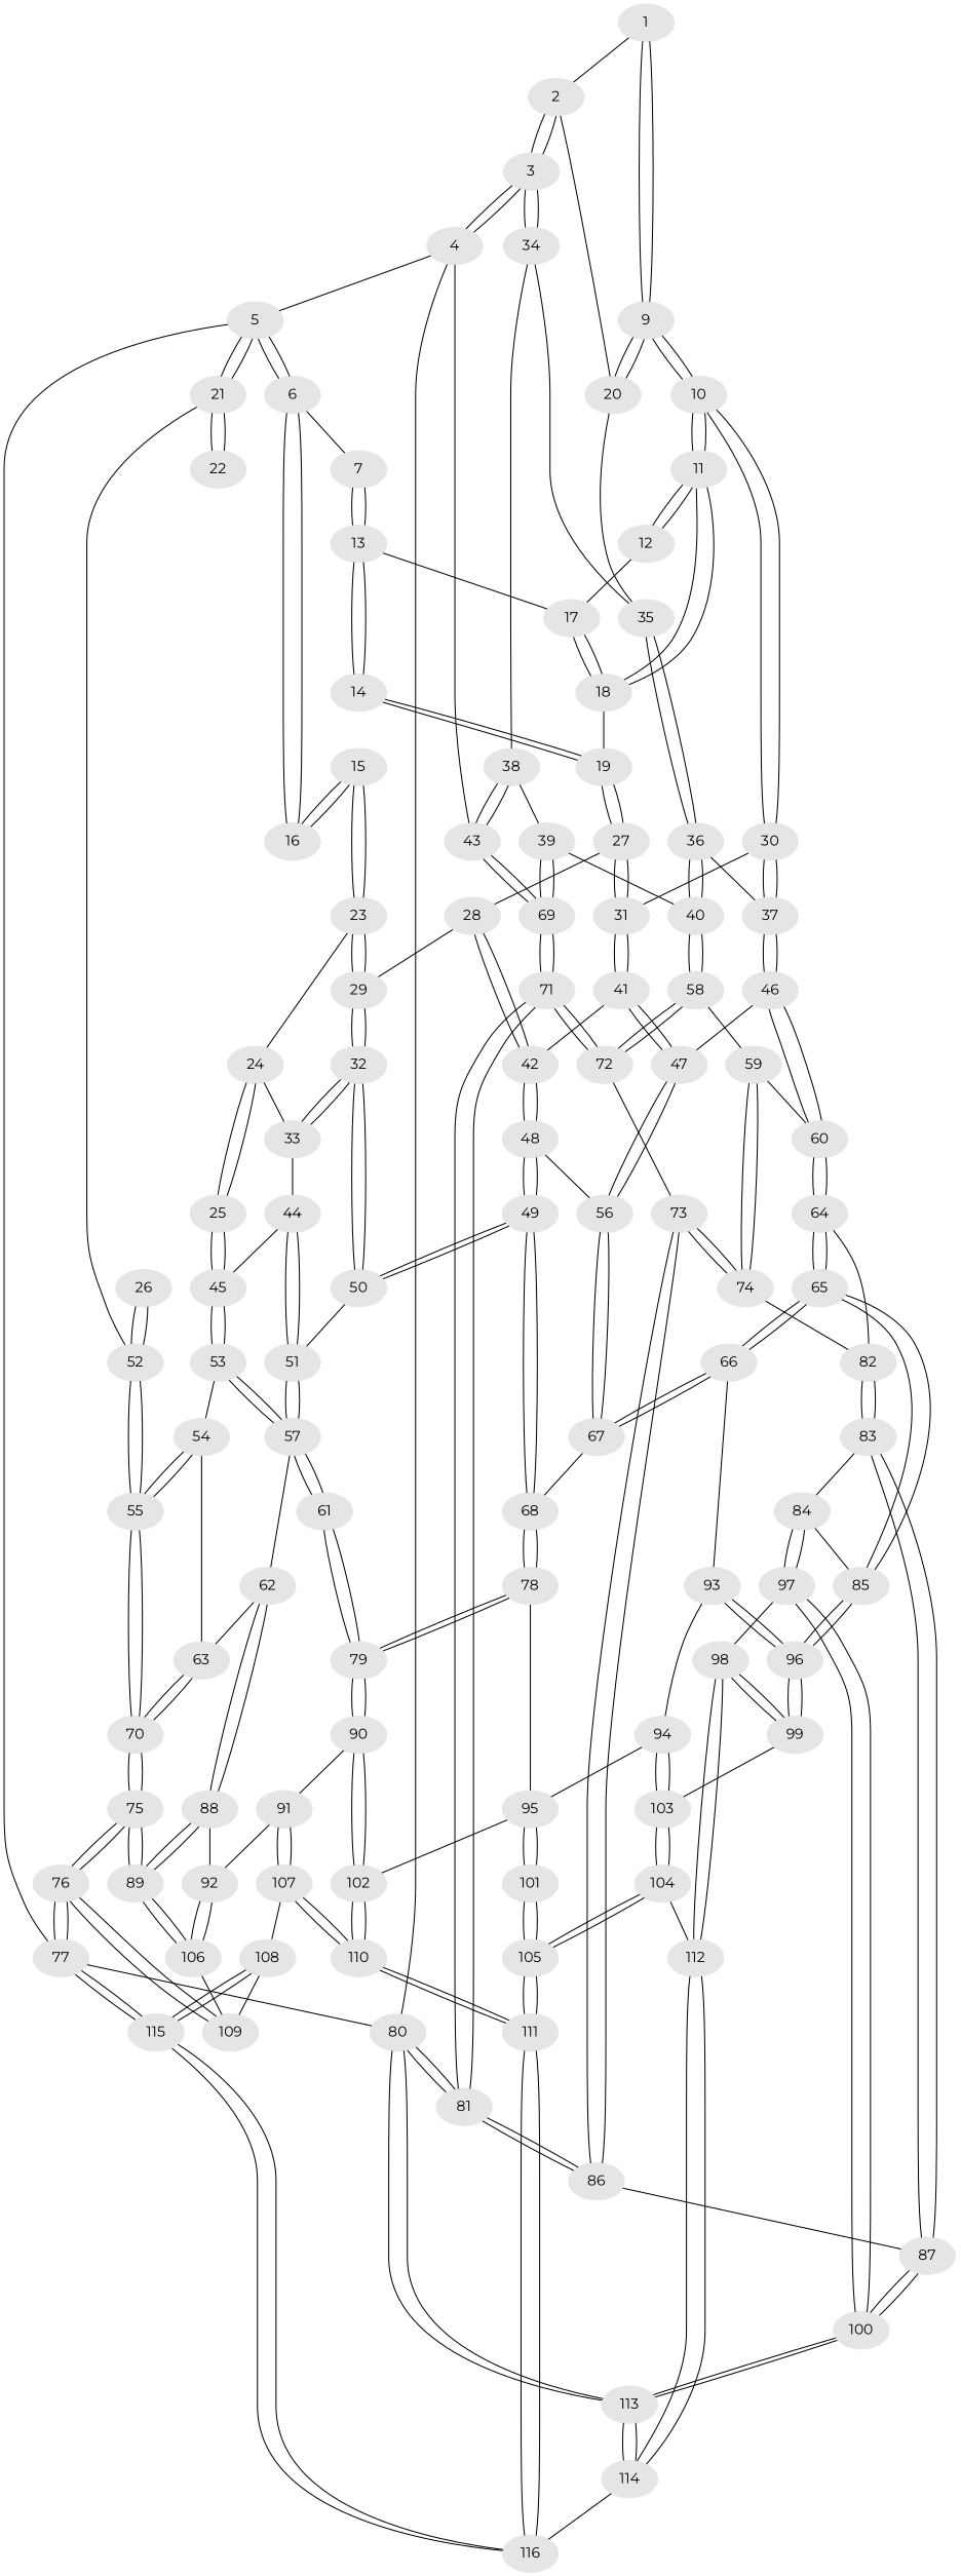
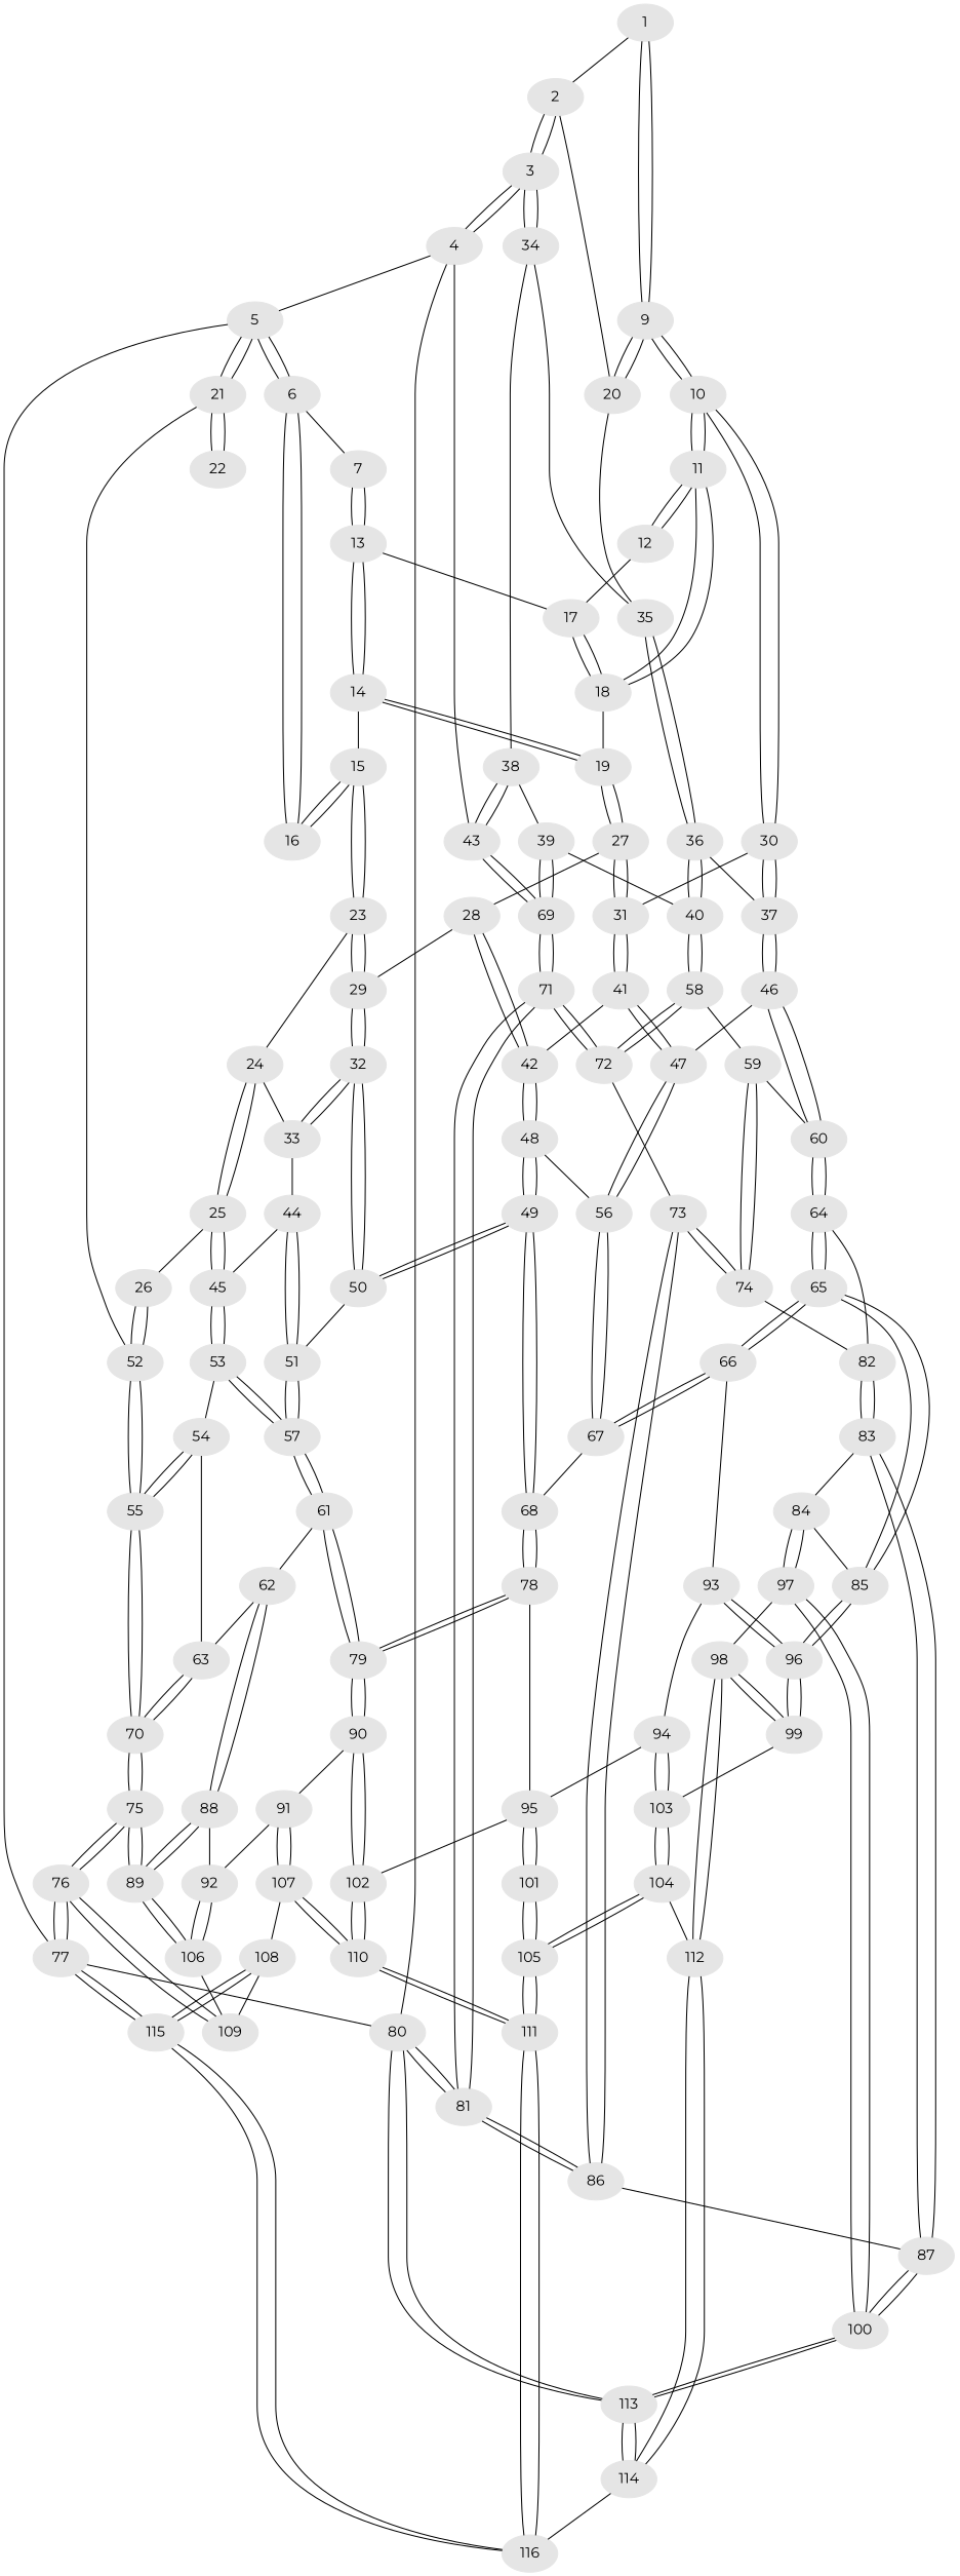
  graph {
    fontname=Montserrat
    node [color=gray90 fontname=Montserrat style=filled]
    edge [fontname=Montserrat]
    1
    2
    9
    3
    20
    10
    4
    34
    35
    5
    43
    80
    38
    6
    21
    77
    69
    81
    113
    7
    16
    22
    52
    115
    13
    17
    14
    12
    11
    30
    18
    31
    37
    19
    15
    23
    27
    24
    29
    28
    36
    55
    26
    25
    33
    32
    45
    44
    53
    42
    41
    48
    50
    46
    47
    51
    39
    40
    58
    60
    71
    59
    72
    56
    49
    57
    54
    64
    67
    68
    78
    61
    70
    63
    75
    62
    79
    74
    73
    82
    65
    88
    90
    89
    92
    66
    85
    83
    93
    96
    94
    95
    76
    86
    87
    109
    106
    116
    102
    101
    91
    114
    84
    97
    100
    98
    99
    107
    110
    108
    103
    104
    105
    112
    111
    1 -- 2
    1 -- 9
    1 -- 9
    2 -- 3
    2 -- 3
    2 -- 20
    9 -- 20
    9 -- 20
    9 -- 10
    9 -- 10
    3 -- 4
    3 -- 4
    3 -- 34
    3 -- 34
    20 -- 35
    10 -- 11
    10 -- 11
    10 -- 30
    10 -- 30
    4 -- 5
    4 -- 43
    4 -- 80
    34 -- 35
    34 -- 38
    35 -- 36
    35 -- 36
    5 -- 6
    5 -- 6
    5 -- 21
    5 -- 21
    5 -- 77
    43 -- 69
    43 -- 69
    80 -- 81
    80 -- 81
    80 -- 113
    80 -- 113
    38 -- 43
    38 -- 43
    38 -- 39
    6 -- 7
    6 -- 16
    6 -- 16
    21 -- 22
    21 -- 22
    21 -- 52
    77 -- 80
    77 -- 115
    77 -- 115
    69 -- 71
    69 -- 71
    81 -- 86
    81 -- 86
    113 -- 114
    113 -- 114
    7 -- 13
    7 -- 13
    52 -- 55
    52 -- 55
    115 -- 116
    115 -- 116
    13 -- 17
    13 -- 14
    13 -- 14
    17 -- 18
    17 -- 18
    14 -- 19
    14 -- 19
+   14 -- 15
    12 -- 17
    11 -- 12
    11 -- 12
    11 -- 18
    11 -- 18
    30 -- 31
    30 -- 37
    30 -- 37
    18 -- 19
    31 -- 41
    31 -- 41
    37 -- 46
    37 -- 46
    19 -- 27
    19 -- 27
    15 -- 16
    15 -- 16
    15 -- 23
    15 -- 23
    23 -- 24
    23 -- 29
    23 -- 29
    27 -- 31
    27 -- 31
    27 -- 28
    24 -- 25
    24 -- 25
    24 -- 33
    29 -- 32
    29 -- 32
    28 -- 29
    28 -- 42
    28 -- 42
    36 -- 37
    36 -- 40
    36 -- 40
    55 -- 70
    55 -- 70
    26 -- 52
    26 -- 52
+   25 -- 26
    25 -- 45
    25 -- 45
    33 -- 44
    32 -- 33
    32 -- 33
    32 -- 50
    32 -- 50
    45 -- 53
    45 -- 53
    44 -- 45
    44 -- 51
    44 -- 51
    53 -- 57
    53 -- 57
    53 -- 54
    42 -- 48
    42 -- 48
    41 -- 42
    41 -- 47
    41 -- 47
    48 -- 56
    48 -- 49
    48 -- 49
    50 -- 51
    46 -- 47
    46 -- 60
    46 -- 60
    47 -- 56
    47 -- 56
    51 -- 57
    51 -- 57
    39 -- 69
    39 -- 69
    39 -- 40
    40 -- 58
    40 -- 58
    58 -- 59
    58 -- 72
    58 -- 72
    60 -- 64
    60 -- 64
    71 -- 81
    71 -- 81
    71 -- 72
    71 -- 72
    59 -- 60
    59 -- 74
    59 -- 74
    72 -- 73
    56 -- 67
    56 -- 67
    49 -- 50
    49 -- 50
    49 -- 68
    49 -- 68
    57 -- 61
    57 -- 61
    54 -- 55
    54 -- 55
    54 -- 63
    64 -- 82
    64 -- 65
    64 -- 65
    67 -- 68
    68 -- 78
    68 -- 78
    78 -- 79
    78 -- 79
    78 -- 95
-   57 -- 62
+   61 -- 62
    61 -- 79
    61 -- 79
    70 -- 75
    70 -- 75
    63 -- 70
    63 -- 70
    75 -- 89
    75 -- 89
    75 -- 76
    75 -- 76
    62 -- 63
    62 -- 88
    62 -- 88
    79 -- 90
    79 -- 90
    74 -- 82
    73 -- 74
    73 -- 74
    73 -- 86
    73 -- 86
    82 -- 83
    82 -- 83
    65 -- 66
    65 -- 66
    65 -- 85
    65 -- 85
    88 -- 89
    88 -- 89
    88 -- 92
    90 -- 102
    90 -- 102
    90 -- 91
    89 -- 106
    89 -- 106
    92 -- 106
    92 -- 106
    66 -- 67
    66 -- 67
    66 -- 93
    85 -- 96
    85 -- 96
    83 -- 87
    83 -- 87
    83 -- 84
    93 -- 96
    93 -- 96
    93 -- 94
    96 -- 99
    96 -- 99
    94 -- 95
    94 -- 103
    94 -- 103
    95 -- 102
    95 -- 101
    95 -- 101
    76 -- 77
    76 -- 77
    76 -- 109
    76 -- 109
    86 -- 87
    87 -- 100
    87 -- 100
    106 -- 109
    102 -- 110
    102 -- 110
    101 -- 105
    101 -- 105
    91 -- 92
    91 -- 107
    91 -- 107
    114 -- 116
    84 -- 85
    84 -- 97
    84 -- 97
    97 -- 100
    97 -- 100
    97 -- 98
    100 -- 113
    100 -- 113
    98 -- 99
    98 -- 99
    98 -- 112
    98 -- 112
    99 -- 103
    107 -- 110
    107 -- 110
    107 -- 108
    110 -- 111
    110 -- 111
    108 -- 115
    108 -- 115
    108 -- 109
    103 -- 104
    103 -- 104
    104 -- 105
    104 -- 105
    104 -- 112
    105 -- 111
    105 -- 111
    112 -- 114
    112 -- 114
    111 -- 116
    111 -- 116
  }
